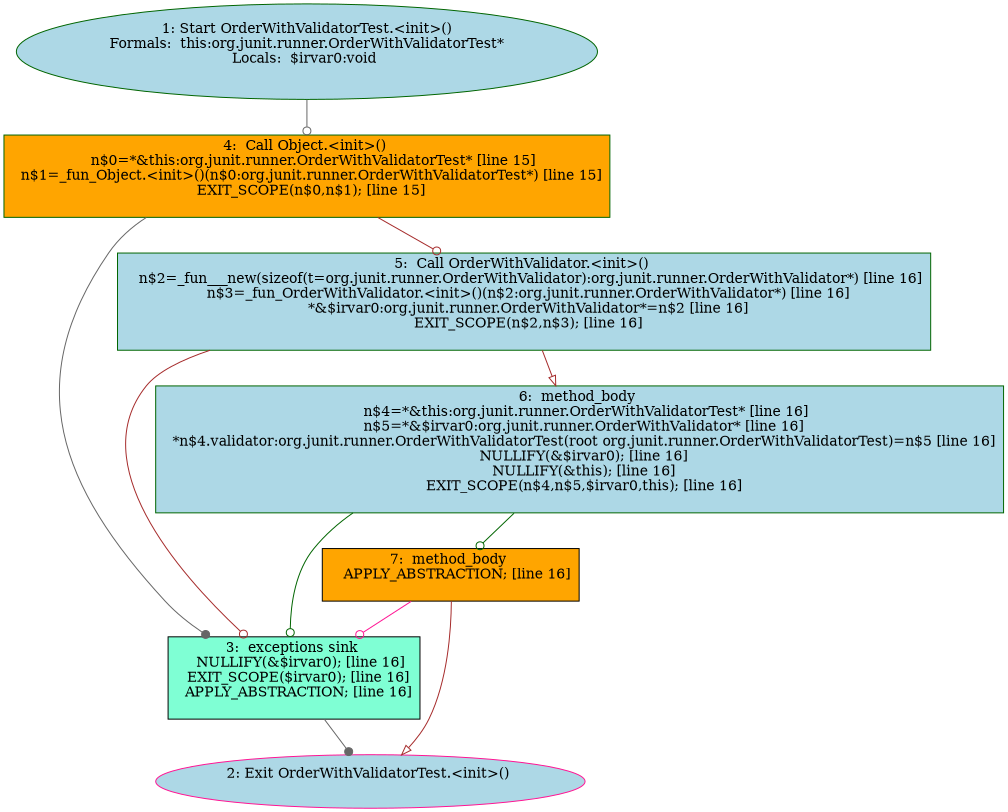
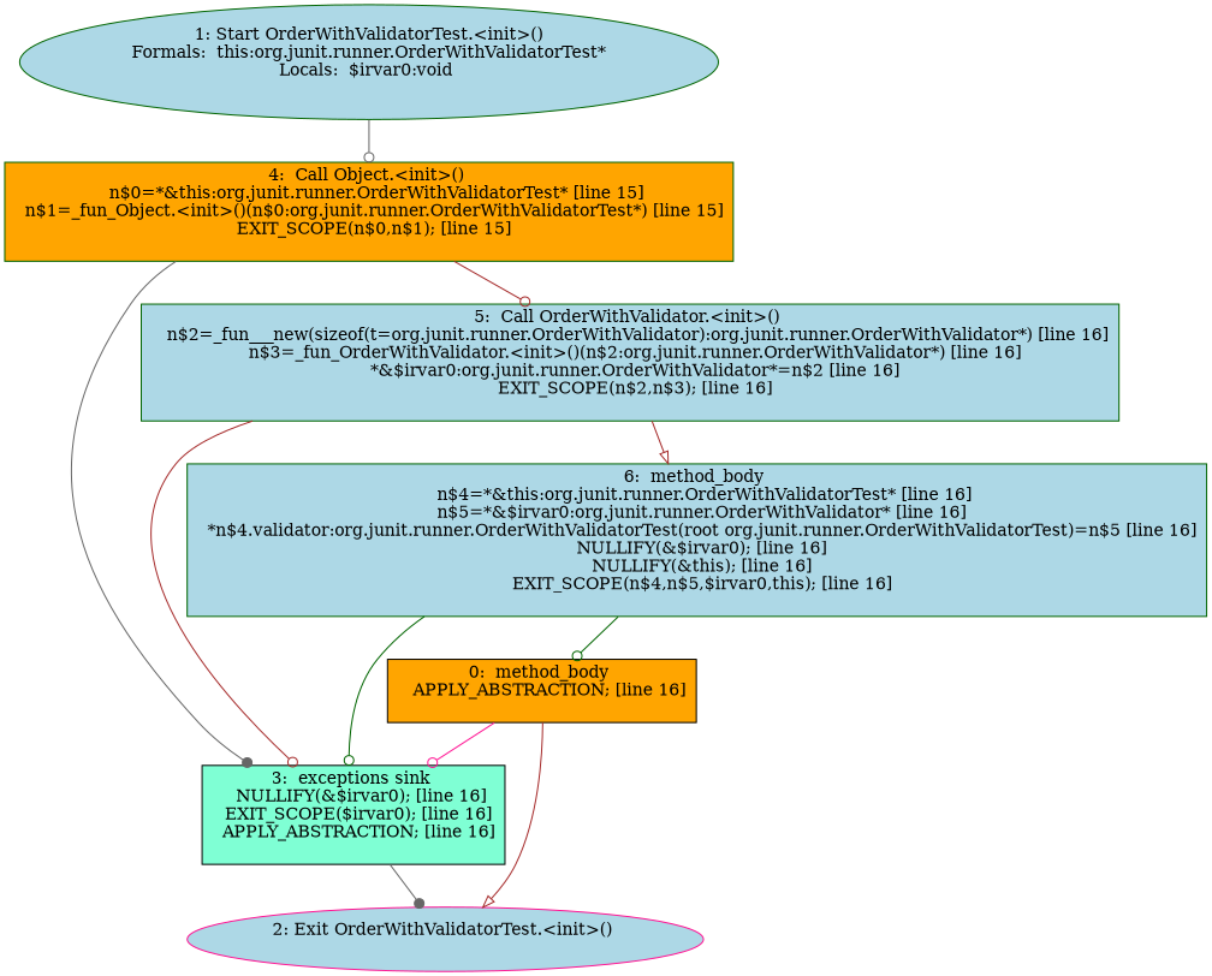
  digraph {
    node [color=darkgreen style=filled fillcolor=lightblue shape=box]
    edge [color=brown arrowhead=odot]
    n1 [label="1: Start OrderWithValidatorTest.<init>()\nFormals:  this:org.junit.runner.OrderWithValidatorTest*\nLocals:  $irvar0:void \n  " shape=""]
    n2 [label="4:  Call Object.<init>() \n   n$0=*&this:org.junit.runner.OrderWithValidatorTest* [line 15]\n  n$1=_fun_Object.<init>()(n$0:org.junit.runner.OrderWithValidatorTest*) [line 15]\n  EXIT_SCOPE(n$0,n$1); [line 15]\n " fillcolor=orange]
    n3 [label="3:  exceptions sink \n   NULLIFY(&$irvar0); [line 16]\n  EXIT_SCOPE($irvar0); [line 16]\n  APPLY_ABSTRACTION; [line 16]\n " fillcolor=aquamarine color=black]
    n4 [label="5:  Call OrderWithValidator.<init>() \n   n$2=_fun___new(sizeof(t=org.junit.runner.OrderWithValidator):org.junit.runner.OrderWithValidator*) [line 16]\n  n$3=_fun_OrderWithValidator.<init>()(n$2:org.junit.runner.OrderWithValidator*) [line 16]\n  *&$irvar0:org.junit.runner.OrderWithValidator*=n$2 [line 16]\n  EXIT_SCOPE(n$2,n$3); [line 16]\n "]
    n5 [color=deeppink label="2: Exit OrderWithValidatorTest.<init>() \n  " shape=""]
    n6 [label="6:  method_body \n   n$4=*&this:org.junit.runner.OrderWithValidatorTest* [line 16]\n  n$5=*&$irvar0:org.junit.runner.OrderWithValidator* [line 16]\n  *n$4.validator:org.junit.runner.OrderWithValidatorTest(root org.junit.runner.OrderWithValidatorTest)=n$5 [line 16]\n  NULLIFY(&$irvar0); [line 16]\n  NULLIFY(&this); [line 16]\n  EXIT_SCOPE(n$4,n$5,$irvar0,this); [line 16]\n "]
-   n7 [label="7:  method_body \n   APPLY_ABSTRACTION; [line 16]\n " fillcolor=orange color=black]
+   n7 [label="0:  method_body \n   APPLY_ABSTRACTION; [line 16]\n " fillcolor=orange color=black]
    n1 -> n2 [color=gray40]
    n2 -> n3 [color=gray40 arrowhead=dot]
    n2 -> n4
    n3 -> n5 [color=gray40 arrowhead=dot]
    n4 -> n3
    n4 -> n6 [arrowhead=onormal]
    n6 -> n3 [color=darkgreen]
    n6 -> n7 [color=darkgreen]
    n7 -> n3 [color=deeppink]
    n7 -> n5 [arrowhead=onormal]
  }
